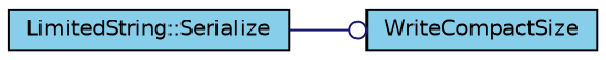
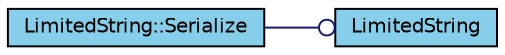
  digraph {
    rankdir=LR
    node [color=black fillcolor=skyblue fontname=Helvetica fontsize=10 shape=record style=filled]
    n1 [fontcolor=black height=0.2 label="LimitedString::Serialize" width=0.4]
-   n2 [height=0.2 label=WriteCompactSize width=0.4]
+   n2 [height=0.2 label=LimitedString width=0.4]
    n1 -> n2 [color=midnightblue fontname=Helvetica fontsize=10 labelfontname=Helvetica labelfontsize=10 style=solid arrowhead=odot]
  }
